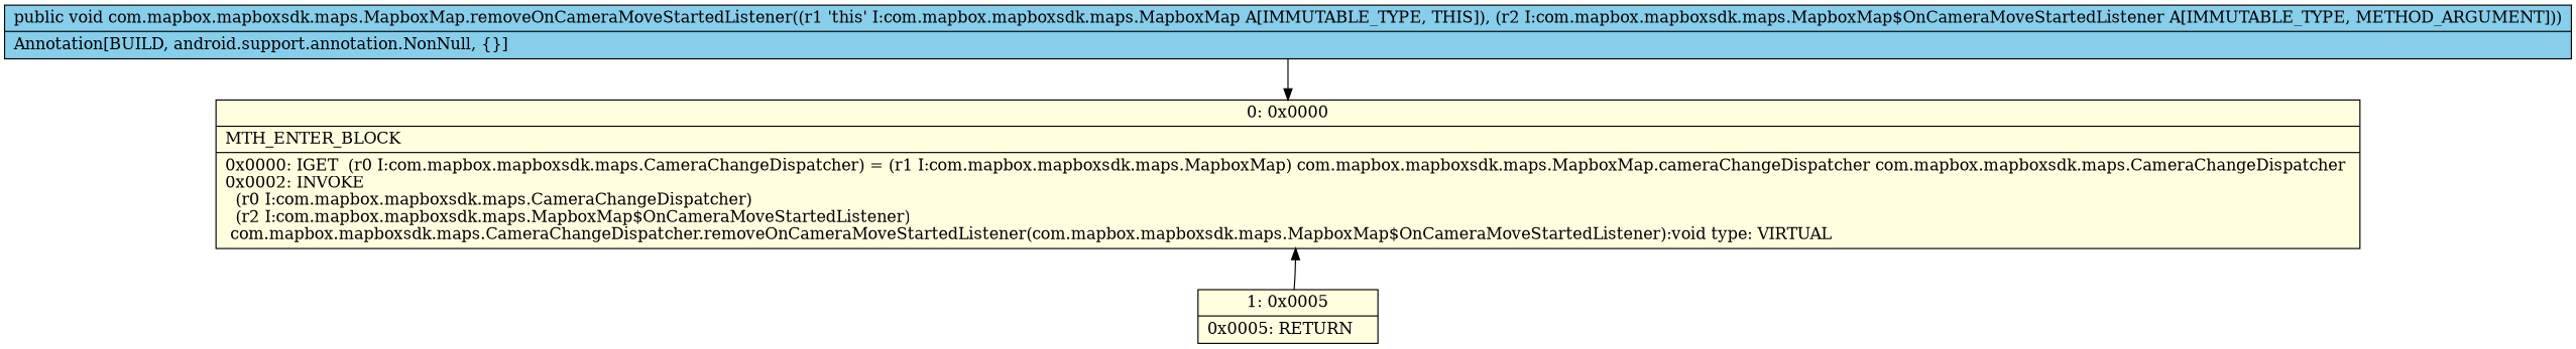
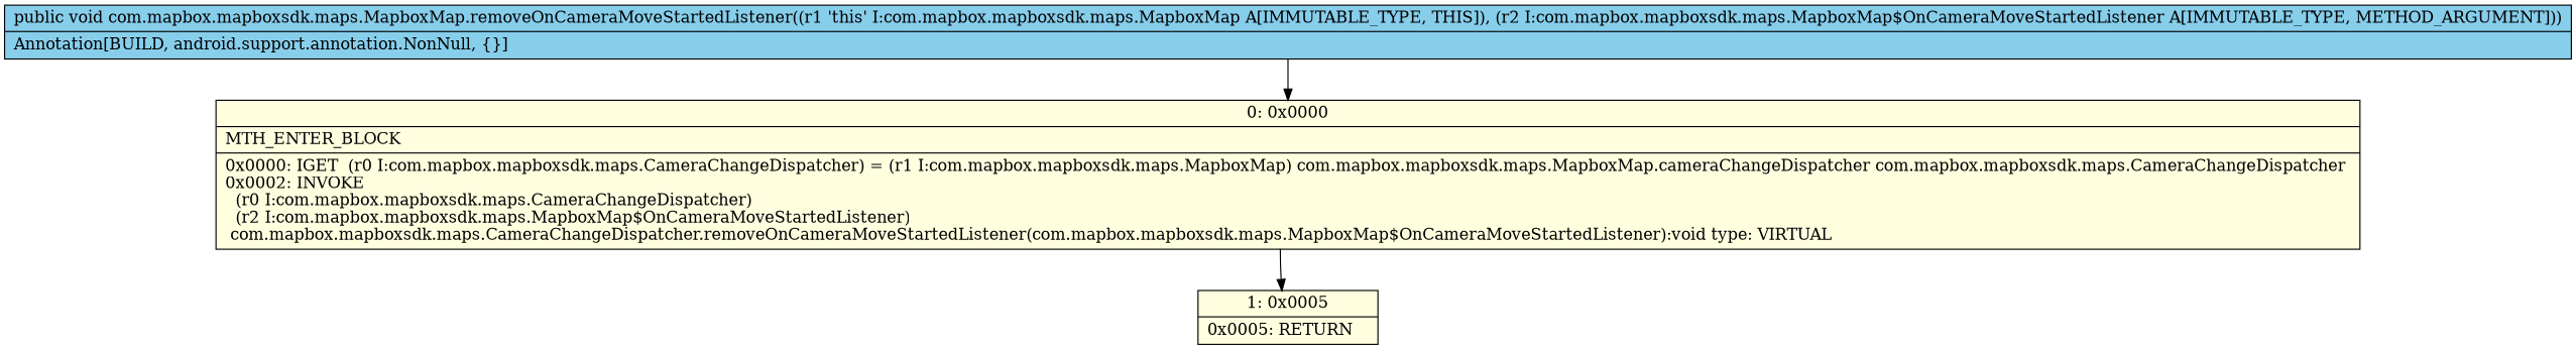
  digraph {
    node [shape=record style=filled fillcolor=lightyellow]
    n1 [label="{0\:\ 0x0000|MTH_ENTER_BLOCK\l|0x0000: IGET  (r0 I:com.mapbox.mapboxsdk.maps.CameraChangeDispatcher) = (r1 I:com.mapbox.mapboxsdk.maps.MapboxMap) com.mapbox.mapboxsdk.maps.MapboxMap.cameraChangeDispatcher com.mapbox.mapboxsdk.maps.CameraChangeDispatcher \l0x0002: INVOKE  \l  (r0 I:com.mapbox.mapboxsdk.maps.CameraChangeDispatcher)\l  (r2 I:com.mapbox.mapboxsdk.maps.MapboxMap$OnCameraMoveStartedListener)\l com.mapbox.mapboxsdk.maps.CameraChangeDispatcher.removeOnCameraMoveStartedListener(com.mapbox.mapboxsdk.maps.MapboxMap$OnCameraMoveStartedListener):void type: VIRTUAL \l}"]
    n2 [label="{1\:\ 0x0005|0x0005: RETURN   \l}"]
    n3 [label="{public void com.mapbox.mapboxsdk.maps.MapboxMap.removeOnCameraMoveStartedListener((r1 'this' I:com.mapbox.mapboxsdk.maps.MapboxMap A[IMMUTABLE_TYPE, THIS]), (r2 I:com.mapbox.mapboxsdk.maps.MapboxMap$OnCameraMoveStartedListener A[IMMUTABLE_TYPE, METHOD_ARGUMENT]))  | Annotation[BUILD, android.support.annotation.NonNull, \{\}]\l}" fillcolor=skyblue]
-   n2 -> n1
+   n1 -> n2
    n3 -> n1
  }
